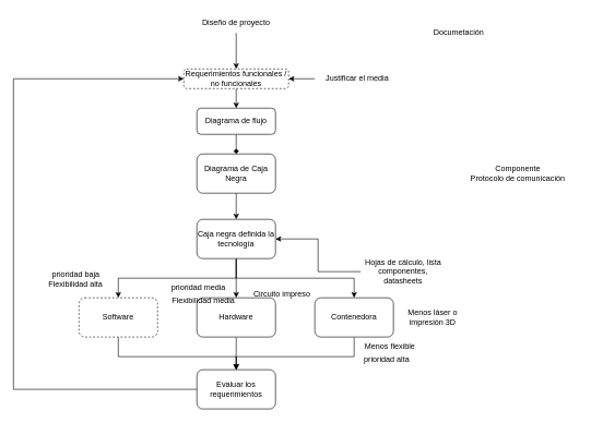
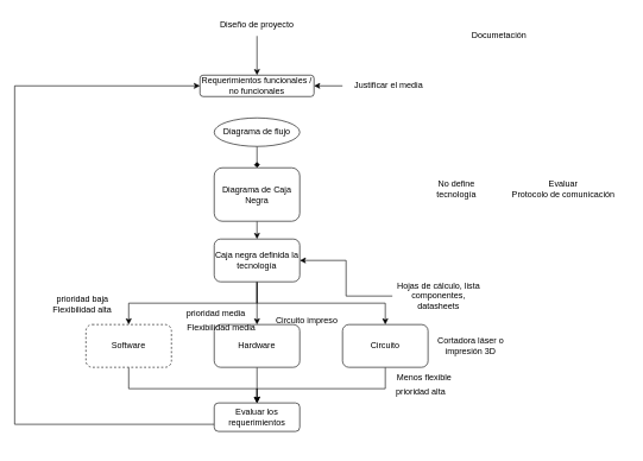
  <mxCell id="0" />
  <mxCell id="1" parent="0" />
  <mxCell id="2" style="edgeStyle=orthogonalEdgeStyle;rounded=0;orthogonalLoop=1;jettySize=auto;html=1;entryX=0.5;entryY=0;entryDx=0;entryDy=0;" parent="1" source="3" target="5" edge="1"><mxGeometry relative="1" as="geometry" /></mxCell>
  <mxCell id="3" value="Diseño de proyecto" style="text;html=1;strokeColor=none;fillColor=none;align=center;verticalAlign=middle;whiteSpace=wrap;rounded=0;" parent="1" vertex="1"><mxGeometry x="255" y="20" width="210" height="30" as="geometry" /></mxCell>
- <mxCell id="4" style="edgeStyle=orthogonalEdgeStyle;rounded=0;orthogonalLoop=1;jettySize=auto;html=1;exitX=0.5;exitY=1;exitDx=0;exitDy=0;entryX=0.5;entryY=0;entryDx=0;entryDy=0;" parent="1" source="5" target="9" edge="1"><mxGeometry relative="1" as="geometry" /></mxCell>
- <mxCell id="5" value="Requerimientos funcionales / no funcionales" style="rounded=1;whiteSpace=wrap;html=1;dashed=1;" parent="1" vertex="1"><mxGeometry x="280" y="105" width="160" height="30" as="geometry" /></mxCell>
+ <mxCell id="5" value="Requerimientos funcionales / no funcionales" style="rounded=1;whiteSpace=wrap;html=1;" parent="1" vertex="1"><mxGeometry x="280" y="105" width="160" height="30" as="geometry" /></mxCell>
  <mxCell id="6" style="edgeStyle=orthogonalEdgeStyle;rounded=0;orthogonalLoop=1;jettySize=auto;html=1;entryX=1;entryY=0.5;entryDx=0;entryDy=0;" parent="1" source="7" target="5" edge="1"><mxGeometry relative="1" as="geometry" /></mxCell>
  <mxCell id="7" value="Justificar el media" style="text;html=1;strokeColor=none;fillColor=none;align=center;verticalAlign=middle;whiteSpace=wrap;rounded=0;" parent="1" vertex="1"><mxGeometry x="480" y="105" width="130" height="30" as="geometry" /></mxCell>
  <mxCell id="8" style="edgeStyle=orthogonalEdgeStyle;rounded=0;orthogonalLoop=1;jettySize=auto;html=1;exitX=0.5;exitY=1;exitDx=0;exitDy=0;entryX=0.5;entryY=0;entryDx=0;entryDy=0;endArrow=diamond;" parent="1" source="9" target="11" edge="1"><mxGeometry relative="1" as="geometry" /></mxCell>
- <mxCell id="9" value="Diagrama de flujo" style="rounded=1;whiteSpace=wrap;html=1;" parent="1" vertex="1"><mxGeometry x="300" y="165" width="120" height="40" as="geometry" /></mxCell>
+ <mxCell id="9" value="Diagrama de flujo" style="ellipse;whiteSpace=wrap;html=1;" parent="1" vertex="1"><mxGeometry x="300" y="165" width="120" height="40" as="geometry" /></mxCell>
  <mxCell id="10" style="edgeStyle=orthogonalEdgeStyle;rounded=0;orthogonalLoop=1;jettySize=auto;html=1;exitX=0.5;exitY=1;exitDx=0;exitDy=0;entryX=0.5;entryY=0;entryDx=0;entryDy=0;" parent="1" source="11" target="17" edge="1"><mxGeometry relative="1" as="geometry" /></mxCell>
- <mxCell id="11" value="Diagrama de Caja&lt;br&gt;Negra" style="rounded=1;whiteSpace=wrap;html=1;" parent="1" vertex="1"><mxGeometry x="300" y="235" width="120" height="60" as="geometry" /></mxCell>
- <mxCell id="13" value="Componente&lt;br&gt;Protocolo de comunicación" style="text;html=1;strokeColor=none;fillColor=none;align=center;verticalAlign=middle;whiteSpace=wrap;rounded=0;" parent="1" vertex="1"><mxGeometry x="700" y="250" width="180" height="30" as="geometry" /></mxCell>
+ <mxCell id="11" value="Diagrama de Caja&lt;br&gt;Negra" style="rounded=1;whiteSpace=wrap;html=1;" parent="1" vertex="1"><mxGeometry x="300" y="235" width="120" height="75" as="geometry" /></mxCell>
+ <mxCell id="12" value="No define tecnología" style="text;html=1;strokeColor=none;fillColor=none;align=center;verticalAlign=middle;whiteSpace=wrap;rounded=0;" parent="1" vertex="1"><mxGeometry x="600" y="250" width="80" height="30" as="geometry" /></mxCell>
+ <mxCell id="13" value="Evaluar&lt;br&gt;Protocolo de comunicación" style="text;html=1;strokeColor=none;fillColor=none;align=center;verticalAlign=middle;whiteSpace=wrap;rounded=0;" parent="1" vertex="1"><mxGeometry x="700" y="250" width="180" height="30" as="geometry" /></mxCell>
  <mxCell id="14" style="edgeStyle=orthogonalEdgeStyle;rounded=0;orthogonalLoop=1;jettySize=auto;html=1;entryX=0.5;entryY=0;entryDx=0;entryDy=0;" parent="1" source="17" target="23" edge="1"><mxGeometry relative="1" as="geometry" /></mxCell>
  <mxCell id="15" style="edgeStyle=orthogonalEdgeStyle;rounded=0;orthogonalLoop=1;jettySize=auto;html=1;entryX=0.5;entryY=0;entryDx=0;entryDy=0;" parent="1" source="17" target="27" edge="1"><mxGeometry relative="1" as="geometry"><Array as="points"><mxPoint x="360" y="425" /><mxPoint x="540" y="425" /></Array></mxGeometry></mxCell>
  <mxCell id="16" style="edgeStyle=orthogonalEdgeStyle;rounded=0;orthogonalLoop=1;jettySize=auto;html=1;exitX=0.5;exitY=1;exitDx=0;exitDy=0;" parent="1" source="17" target="25" edge="1"><mxGeometry relative="1" as="geometry"><Array as="points"><mxPoint x="360" y="425" /><mxPoint x="180" y="425" /></Array></mxGeometry></mxCell>
  <mxCell id="17" value="Caja negra definida la tecnología" style="rounded=1;whiteSpace=wrap;html=1;" parent="1" vertex="1"><mxGeometry x="300" y="335" width="120" height="60" as="geometry" /></mxCell>
  <mxCell id="18" style="edgeStyle=orthogonalEdgeStyle;rounded=0;orthogonalLoop=1;jettySize=auto;html=1;exitX=0;exitY=0.5;exitDx=0;exitDy=0;entryX=1;entryY=0.5;entryDx=0;entryDy=0;" parent="1" source="19" target="17" edge="1"><mxGeometry relative="1" as="geometry" /></mxCell>
  <mxCell id="19" value="Hojas de cálculo, lista componentes, datasheets" style="text;html=1;strokeColor=none;fillColor=none;align=center;verticalAlign=middle;whiteSpace=wrap;rounded=0;" parent="1" vertex="1"><mxGeometry x="550" y="400" width="130" height="30" as="geometry" /></mxCell>
  <mxCell id="20" style="edgeStyle=orthogonalEdgeStyle;rounded=0;orthogonalLoop=1;jettySize=auto;html=1;entryX=0;entryY=0.5;entryDx=0;entryDy=0;" parent="1" source="21" target="5" edge="1"><mxGeometry relative="1" as="geometry"><Array as="points"><mxPoint x="20" y="595" /><mxPoint x="20" y="120" /></Array></mxGeometry></mxCell>
- <mxCell id="21" value="Evaluar los requerimientos" style="rounded=1;whiteSpace=wrap;html=1;" parent="1" vertex="1"><mxGeometry x="300" y="565" width="120" height="60" as="geometry" /></mxCell>
+ <mxCell id="21" value="Evaluar los requerimientos" style="rounded=1;whiteSpace=wrap;html=1;" parent="1" vertex="1"><mxGeometry x="300" y="565" width="120" height="40" as="geometry" /></mxCell>
  <mxCell id="22" style="edgeStyle=orthogonalEdgeStyle;rounded=0;orthogonalLoop=1;jettySize=auto;html=1;entryX=0.5;entryY=0;entryDx=0;entryDy=0;" parent="1" source="23" target="21" edge="1"><mxGeometry relative="1" as="geometry" /></mxCell>
  <mxCell id="23" value="Hardware" style="rounded=1;whiteSpace=wrap;html=1;" parent="1" vertex="1"><mxGeometry x="300" y="455" width="120" height="60" as="geometry" /></mxCell>
  <mxCell id="24" style="edgeStyle=orthogonalEdgeStyle;rounded=0;orthogonalLoop=1;jettySize=auto;html=1;exitX=0.5;exitY=1;exitDx=0;exitDy=0;entryX=0.5;entryY=0;entryDx=0;entryDy=0;" parent="1" source="25" target="21" edge="1"><mxGeometry relative="1" as="geometry"><Array as="points"><mxPoint x="180" y="545" /><mxPoint x="360" y="545" /></Array></mxGeometry></mxCell>
  <mxCell id="25" value="Software" style="rounded=1;whiteSpace=wrap;html=1;dashed=1;" parent="1" vertex="1"><mxGeometry x="120" y="455" width="120" height="60" as="geometry" /></mxCell>
  <mxCell id="26" style="edgeStyle=orthogonalEdgeStyle;rounded=0;orthogonalLoop=1;jettySize=auto;html=1;entryX=0.5;entryY=0;entryDx=0;entryDy=0;" parent="1" source="27" target="21" edge="1"><mxGeometry relative="1" as="geometry"><Array as="points"><mxPoint x="540" y="545" /><mxPoint x="360" y="545" /></Array></mxGeometry></mxCell>
- <mxCell id="27" value="Contenedora" style="rounded=1;whiteSpace=wrap;html=1;" parent="1" vertex="1"><mxGeometry x="480" y="455" width="120" height="60" as="geometry" /></mxCell>
- <mxCell id="28" value="Menos láser o impresión 3D" style="text;html=1;strokeColor=none;fillColor=none;align=center;verticalAlign=middle;whiteSpace=wrap;rounded=0;" parent="1" vertex="1"><mxGeometry x="600" y="470" width="120" height="30" as="geometry" /></mxCell>
+ <mxCell id="27" value="Circuito" style="rounded=1;whiteSpace=wrap;html=1;" parent="1" vertex="1"><mxGeometry x="480" y="455" width="120" height="60" as="geometry" /></mxCell>
+ <mxCell id="28" value="Cortadora láser o impresión 3D" style="text;html=1;strokeColor=none;fillColor=none;align=center;verticalAlign=middle;whiteSpace=wrap;rounded=0;" parent="1" vertex="1"><mxGeometry x="600" y="470" width="120" height="30" as="geometry" /></mxCell>
  <mxCell id="29" value="Circuito impreso" style="text;html=1;strokeColor=none;fillColor=none;align=center;verticalAlign=middle;whiteSpace=wrap;rounded=0;" parent="1" vertex="1"><mxGeometry x="375" y="435" width="110" height="30" as="geometry" /></mxCell>
  <mxCell id="30" value="Documetación" style="text;html=1;strokeColor=none;fillColor=none;align=center;verticalAlign=middle;whiteSpace=wrap;rounded=0;" parent="1" vertex="1"><mxGeometry x="650" y="35" width="100" height="30" as="geometry" /></mxCell>
  <mxCell id="31" value="prioridad alta" style="text;html=1;strokeColor=none;fillColor=none;align=center;verticalAlign=middle;whiteSpace=wrap;rounded=0;" parent="1" vertex="1"><mxGeometry x="550" y="535" width="80" height="30" as="geometry" /></mxCell>
  <mxCell id="32" value="Menos flexible" style="text;html=1;strokeColor=none;fillColor=none;align=center;verticalAlign=middle;whiteSpace=wrap;rounded=0;" parent="1" vertex="1"><mxGeometry x="550" y="515" width="90" height="30" as="geometry" /></mxCell>
  <mxCell id="33" value="prioridad media" style="text;html=1;strokeColor=none;fillColor=none;align=center;verticalAlign=middle;whiteSpace=wrap;rounded=0;" parent="1" vertex="1"><mxGeometry x="255" y="425" width="95" height="30" as="geometry" /></mxCell>
  <mxCell id="34" value="Flexibilidad media" style="text;html=1;strokeColor=none;fillColor=none;align=center;verticalAlign=middle;whiteSpace=wrap;rounded=0;" parent="1" vertex="1"><mxGeometry x="255" y="445" width="110" height="30" as="geometry" /></mxCell>
  <mxCell id="35" value="Flexibilidad alta" style="text;html=1;strokeColor=none;fillColor=none;align=center;verticalAlign=middle;whiteSpace=wrap;rounded=0;" parent="1" vertex="1"><mxGeometry x="60" y="420" width="110" height="30" as="geometry" /></mxCell>
  <mxCell id="36" value="prioridad baja" style="text;html=1;strokeColor=none;fillColor=none;align=center;verticalAlign=middle;whiteSpace=wrap;rounded=0;" parent="1" vertex="1"><mxGeometry x="67.5" y="405" width="95" height="30" as="geometry" /></mxCell>
